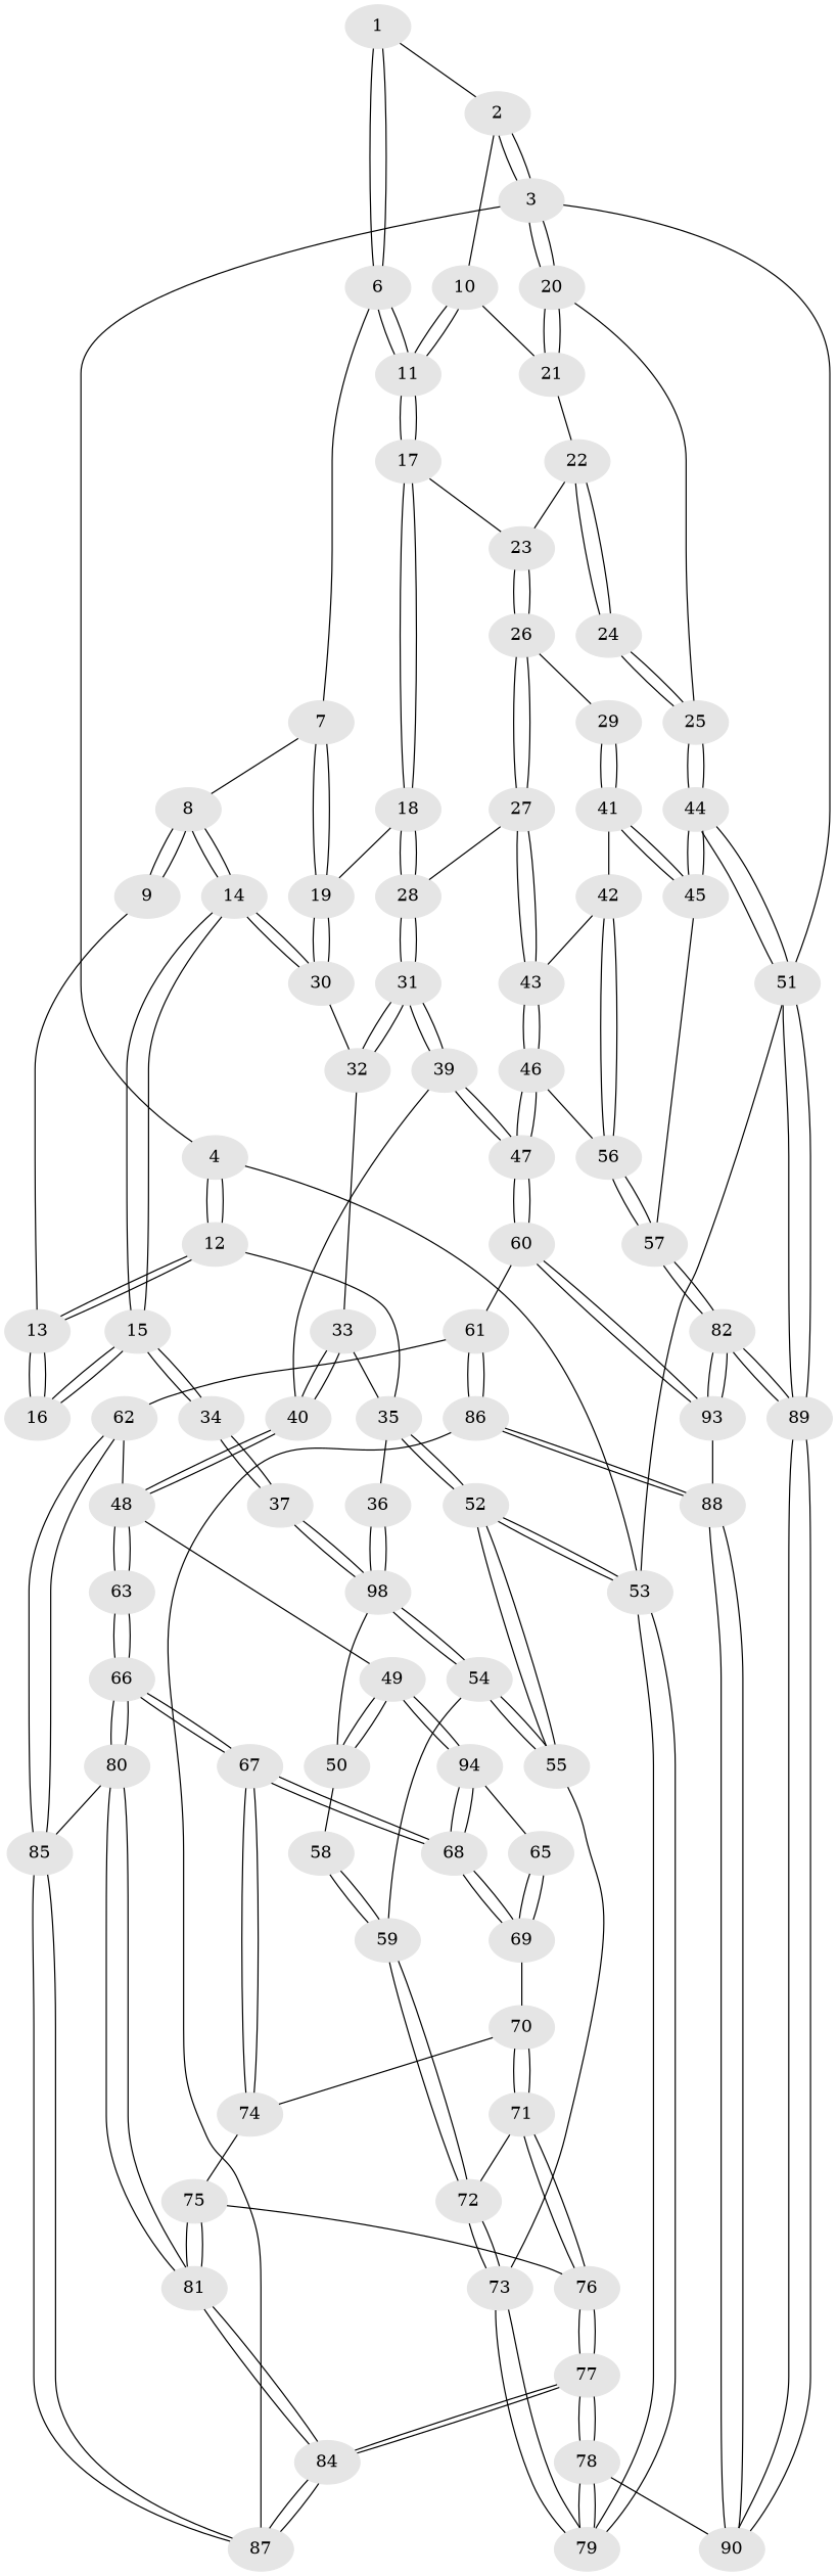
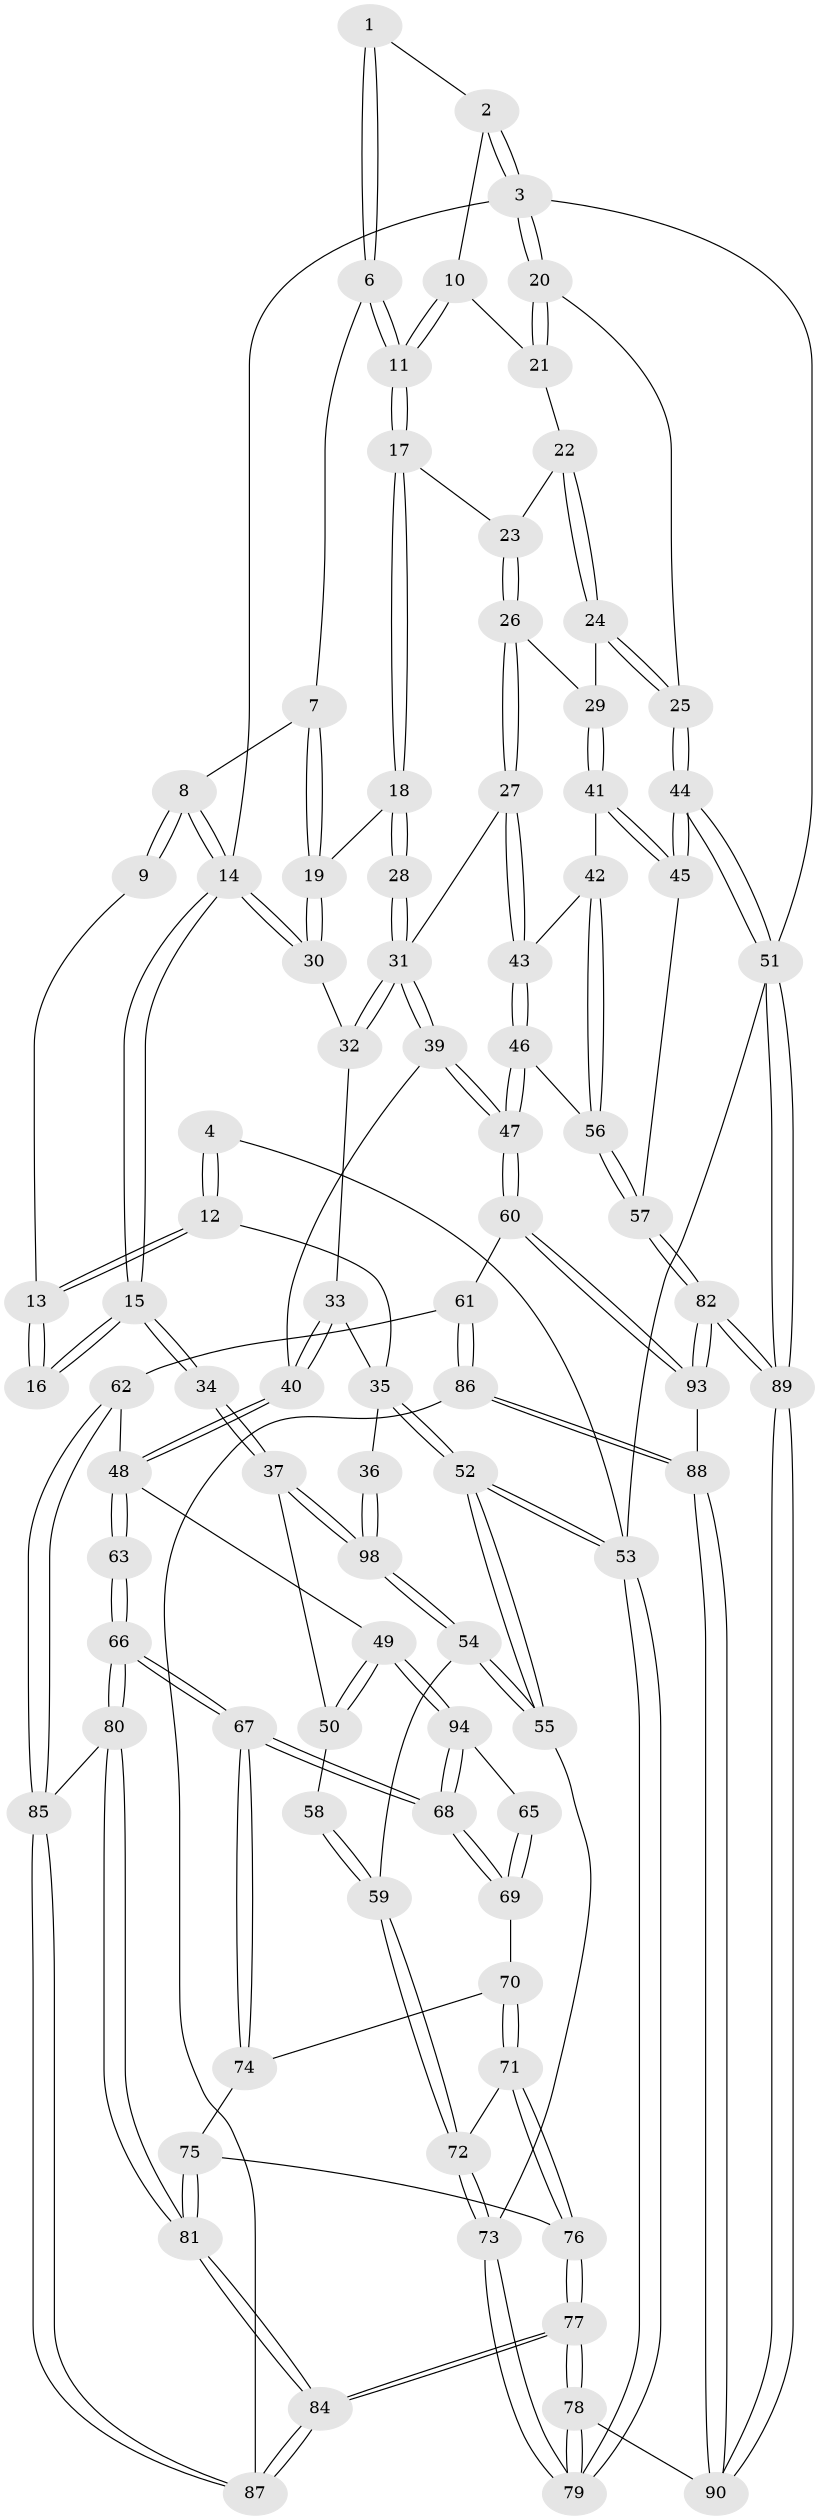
  graph {
    node [color=gray90 style=filled]
    1
    2
    6
    3
    10
    7
    11
    4
    20
    51
    21
    12
    53
    25
    89
    13
    35
    79
    9
    8
    19
    17
    14
    30
    15
    16
    22
    18
    23
    36
    52
    34
    32
    37
    28
    26
    31
    44
    24
    29
    27
    41
    45
    43
    46
    39
    42
    33
    40
    47
    48
    n52 [label=98]
    50
    55
    54
    58
    59
    60
    49
    63
    56
    57
    82
    61
    n65 [label=93]
    n66 [label=94]
    66
    65
    68
    90
    73
    72
    69
    62
    86
    88
    85
    87
    67
    80
    70
    74
    81
    75
    71
    76
    77
    84
    78
    1 -- 2
    1 -- 6
    1 -- 6
    2 -- 3
    2 -- 3
    2 -- 10
    6 -- 7
    6 -- 11
    6 -- 11
-   3 -- 4
+   3 -- 14
    3 -- 20
    3 -- 20
    3 -- 51
    10 -- 11
    10 -- 11
    10 -- 21
    7 -- 8
    7 -- 19
    7 -- 19
    11 -- 17
    11 -- 17
    4 -- 12
    4 -- 12
    4 -- 53
    20 -- 21
    20 -- 21
    20 -- 25
    51 -- 53
    51 -- 89
    51 -- 89
    21 -- 22
    12 -- 13
    12 -- 13
    12 -- 35
    53 -- 79
    53 -- 79
    25 -- 44
    25 -- 44
    89 -- 90
    89 -- 90
    13 -- 16
    13 -- 16
    35 -- 36
    35 -- 52
    35 -- 52
    9 -- 13
    8 -- 9
    8 -- 9
    8 -- 14
    8 -- 14
    19 -- 30
    19 -- 30
    17 -- 18
    17 -- 18
    17 -- 23
    14 -- 30
    14 -- 30
    14 -- 15
    14 -- 15
    30 -- 32
    15 -- 16
    15 -- 16
    15 -- 34
    15 -- 34
    22 -- 23
    22 -- 24
    22 -- 24
    18 -- 19
    18 -- 28
    18 -- 28
    23 -- 26
    23 -- 26
    36 -- n52
    36 -- n52
    52 -- 53
    52 -- 53
    52 -- 55
    52 -- 55
    34 -- 37
    34 -- 37
    32 -- 33
    37 -- n52
    37 -- n52
-   n52 -- 50
+   37 -- 50
    28 -- 31
    28 -- 31
    26 -- 29
    26 -- 27
    26 -- 27
    31 -- 32
    31 -- 32
    31 -- 39
    31 -- 39
    44 -- 51
    44 -- 51
    44 -- 45
    44 -- 45
    24 -- 25
    24 -- 25
+   24 -- 29
    29 -- 41
    29 -- 41
-   27 -- 28
+   27 -- 31
    27 -- 43
    27 -- 43
    41 -- 45
    41 -- 45
    41 -- 42
    45 -- 57
    43 -- 46
    43 -- 46
    46 -- 47
    46 -- 47
    46 -- 56
    39 -- 40
    39 -- 47
    39 -- 47
    42 -- 43
    42 -- 56
    42 -- 56
    33 -- 35
    33 -- 40
    33 -- 40
    40 -- 48
    40 -- 48
    47 -- 60
    47 -- 60
    48 -- 49
    48 -- 63
    48 -- 63
    n52 -- 54
    n52 -- 54
    50 -- 58
    55 -- 73
    54 -- 55
    54 -- 55
    54 -- 59
    58 -- 59
    58 -- 59
    59 -- 72
    59 -- 72
    60 -- 61
    60 -- n65
    60 -- n65
    49 -- 50
    49 -- 50
    49 -- n66
    49 -- n66
    63 -- 66
    63 -- 66
    56 -- 57
    56 -- 57
    57 -- 82
    57 -- 82
    82 -- 89
    82 -- 89
    82 -- n65
    82 -- n65
    61 -- 62
    61 -- 86
    61 -- 86
    n65 -- 88
    n66 -- 65
    n66 -- 68
    n66 -- 68
    66 -- 67
    66 -- 67
    66 -- 80
    66 -- 80
    65 -- 69
    65 -- 69
    68 -- 69
    68 -- 69
    73 -- 79
    73 -- 79
    72 -- 73
    72 -- 73
    69 -- 70
    62 -- 48
    62 -- 85
    62 -- 85
    86 -- 88
    86 -- 88
    86 -- 87
    88 -- 90
    88 -- 90
    85 -- 87
    85 -- 87
    67 -- 68
    67 -- 68
    67 -- 74
    67 -- 74
    80 -- 85
    80 -- 81
    80 -- 81
    70 -- 74
    70 -- 71
    70 -- 71
    74 -- 75
    81 -- 84
    81 -- 84
    75 -- 81
    75 -- 81
    75 -- 76
    71 -- 72
    71 -- 76
    71 -- 76
    76 -- 77
    76 -- 77
    77 -- 84
    77 -- 84
    77 -- 78
    77 -- 78
    84 -- 87
    84 -- 87
    78 -- 79
    78 -- 79
    78 -- 90
  }
